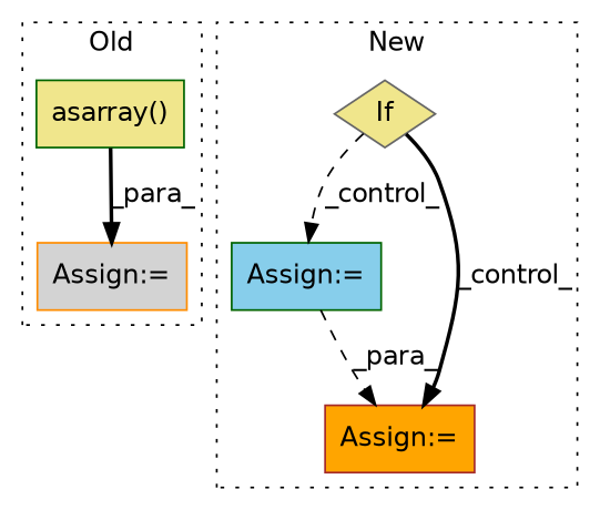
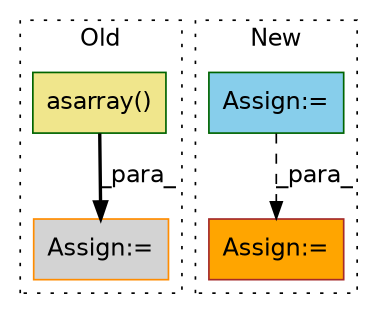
  digraph {
    fontname="DejaVu Sans"
    node [a=68 l=3 shape=box style=filled fillcolor=khaki color=darkgreen fontname="DejaVu Sans"]
    edge [style=bold fontname="DejaVu Sans"]
    n1 [a=75 l="11,1" label="asarray()" s="1403,1422"]
    n2 [label="Assign:=" s=1512 fillcolor=lightgrey color=darkorange]
-   n3 [a=96 l=0 label=If s=1876 shape=diamond color=gray40]
    n4 [label="Assign:=" s=2053 fillcolor=skyblue]
    n5 [label="Assign:=" s=2236 fillcolor=orange color=brown]
    subgraph cluster_1 {
      label=Old
      style=dotted
      n1
      n2
    }
    subgraph cluster_2 {
      label=New
      style=dotted
-     n3
      n4
      n5
    }
    n1 -> n2 [label=_para_]
-   n3 -> n4 [label=_control_ style=dashed]
-   n3 -> n5 [label=_control_]
    n4 -> n5 [label=_para_ style=dashed]
  }
